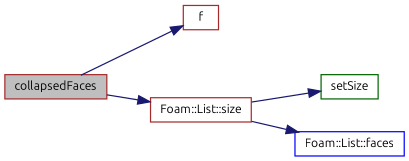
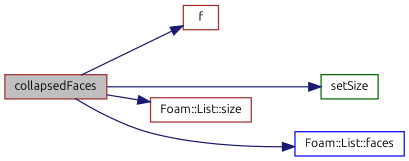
  digraph {
    fontname=Ubuntu
    rankdir=LR
    node [color=brown fontname=Ubuntu fontsize=10 shape=record]
    edge [color=midnightblue fontname=Ubuntu fontsize=10 labelfontname=Helvetica labelfontsize=10 style=solid]
    n1 [fillcolor=grey75 fontcolor=black height=0.2 label=collapsedFaces style=filled width=0.4]
    n2 [height=0.2 label=f width=0.4]
    n3 [color=darkgreen height=0.2 label=setSize width=0.4]
    n4 [color=blue height=0.2 label="Foam::List::faces" width=0.4]
    n5 [height=0.2 label="Foam::List::size" width=0.4]
    n1 -> n2
-   n5 -> n3
-   n5 -> n4
+   n1 -> n3
+   n1 -> n4
    n1 -> n5
  }
